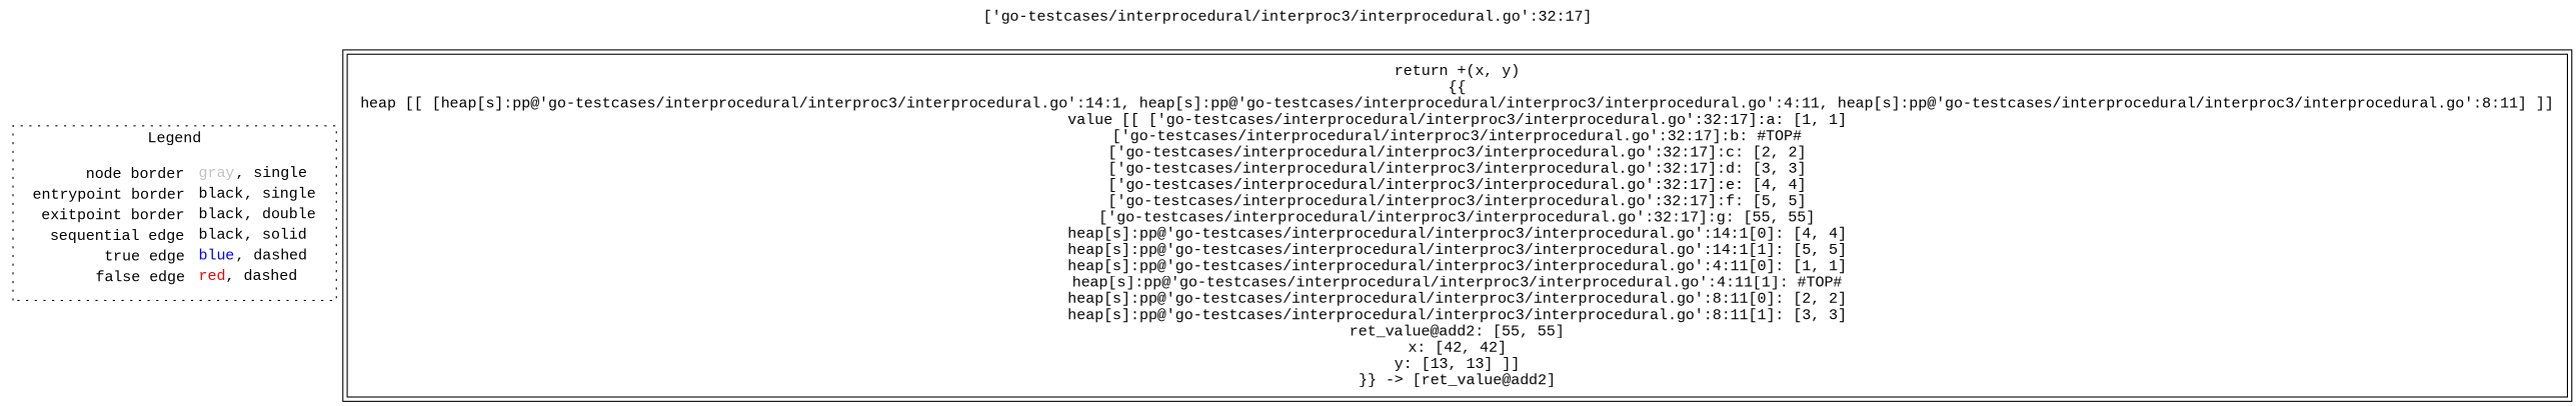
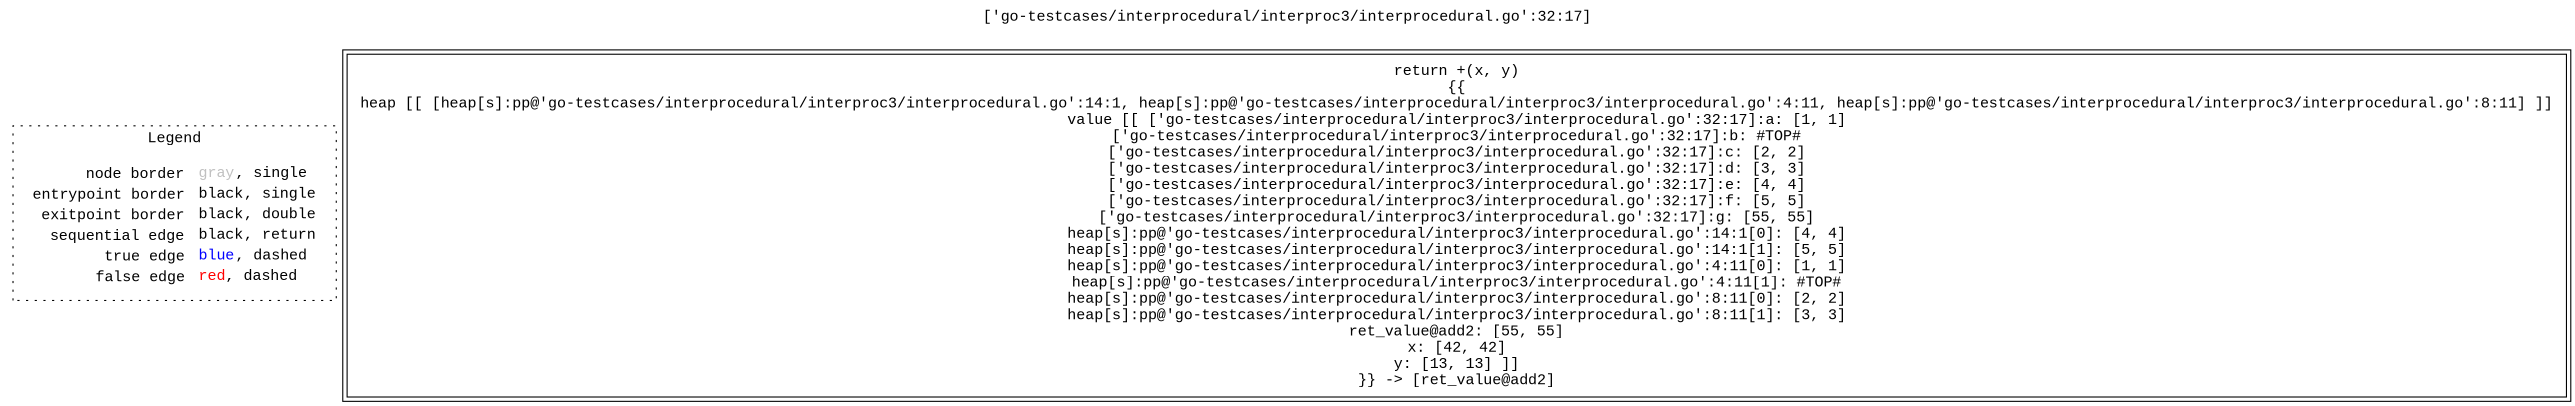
  digraph {
    label="['go-testcases/interprocedural/interproc3/interprocedural.go':32:17]"
    labelloc=t
    fontname="Liberation Mono"
    node [fontname="Liberation Mono"]
-   n1 [label=<<table border="0" cellpadding="2" cellspacing="0" cellborder="0"><tr><td align="right">node border&nbsp;</td><td align="left"><font color="gray">gray</font>, single</td></tr><tr><td align="right">entrypoint border&nbsp;</td><td align="left"><font color="black">black</font>, single</td></tr><tr><td align="right">exitpoint border&nbsp;</td><td align="left"><font color="black">black</font>, double</td></tr><tr><td align="right">sequential edge&nbsp;</td><td align="left"><font color="black">black</font>, solid</td></tr><tr><td align="right">true edge&nbsp;</td><td align="left"><font color="blue">blue</font>, dashed</td></tr><tr><td align="right">false edge&nbsp;</td><td align="left"><font color="red">red</font>, dashed</td></tr></table>> shape=plaintext]
+   n1 [label=<<table border="0" cellpadding="2" cellspacing="0" cellborder="0"><tr><td align="right">node border&nbsp;</td><td align="left"><font color="gray">gray</font>, single</td></tr><tr><td align="right">entrypoint border&nbsp;</td><td align="left"><font color="black">black</font>, single</td></tr><tr><td align="right">exitpoint border&nbsp;</td><td align="left"><font color="black">black</font>, double</td></tr><tr><td align="right">sequential edge&nbsp;</td><td align="left"><font color="black">black</font>, return</td></tr><tr><td align="right">true edge&nbsp;</td><td align="left"><font color="blue">blue</font>, dashed</td></tr><tr><td align="right">false edge&nbsp;</td><td align="left"><font color="red">red</font>, dashed</td></tr></table>> shape=plaintext]
    n2 [color=black label=<return +(x, y)<BR/>{{<BR/>heap [[ [heap[s]:pp@'go-testcases/interprocedural/interproc3/interprocedural.go':14:1, heap[s]:pp@'go-testcases/interprocedural/interproc3/interprocedural.go':4:11, heap[s]:pp@'go-testcases/interprocedural/interproc3/interprocedural.go':8:11] ]]<BR/>value [[ ['go-testcases/interprocedural/interproc3/interprocedural.go':32:17]:a: [1, 1]<BR/>['go-testcases/interprocedural/interproc3/interprocedural.go':32:17]:b: #TOP#<BR/>['go-testcases/interprocedural/interproc3/interprocedural.go':32:17]:c: [2, 2]<BR/>['go-testcases/interprocedural/interproc3/interprocedural.go':32:17]:d: [3, 3]<BR/>['go-testcases/interprocedural/interproc3/interprocedural.go':32:17]:e: [4, 4]<BR/>['go-testcases/interprocedural/interproc3/interprocedural.go':32:17]:f: [5, 5]<BR/>['go-testcases/interprocedural/interproc3/interprocedural.go':32:17]:g: [55, 55]<BR/>heap[s]:pp@'go-testcases/interprocedural/interproc3/interprocedural.go':14:1[0]: [4, 4]<BR/>heap[s]:pp@'go-testcases/interprocedural/interproc3/interprocedural.go':14:1[1]: [5, 5]<BR/>heap[s]:pp@'go-testcases/interprocedural/interproc3/interprocedural.go':4:11[0]: [1, 1]<BR/>heap[s]:pp@'go-testcases/interprocedural/interproc3/interprocedural.go':4:11[1]: #TOP#<BR/>heap[s]:pp@'go-testcases/interprocedural/interproc3/interprocedural.go':8:11[0]: [2, 2]<BR/>heap[s]:pp@'go-testcases/interprocedural/interproc3/interprocedural.go':8:11[1]: [3, 3]<BR/>ret_value@add2: [55, 55]<BR/>x: [42, 42]<BR/>y: [13, 13] ]]<BR/>}} -&gt; [ret_value@add2]> peripheries=2 shape=rect]
    subgraph cluster_1 {
      label=Legend
      style=dotted
      n1
    }
  }
